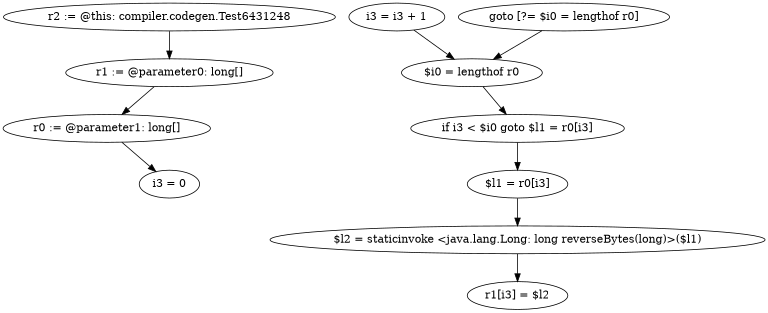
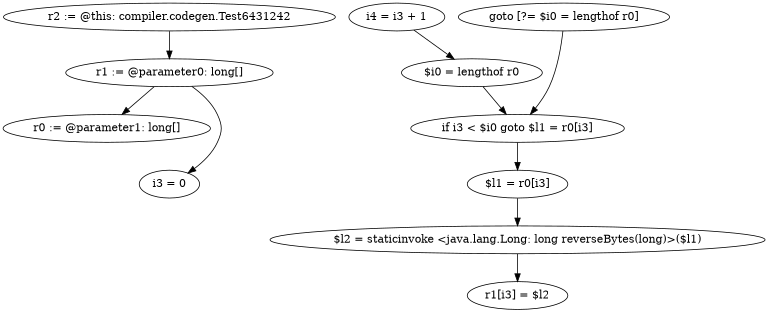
  digraph {
-   "r2 := @this: compiler.codegen.Test6431242" [label="r2 := @this: compiler.codegen.Test6431248"]
+   "r2 := @this: compiler.codegen.Test6431242"
    "r1 := @parameter0: long[]"
    "r0 := @parameter1: long[]"
    "i3 = 0"
    "goto [?= $i0 = lengthof r0]"
    "$i0 = lengthof r0"
    "if i3 < $i0 goto $l1 = r0[i3]"
    "$l1 = r0[i3]"
    "$l2 = staticinvoke <java.lang.Long: long reverseBytes(long)>($l1)"
    "r1[i3] = $l2"
-   "i3 = i3 + 1"
+   "i3 = i3 + 1" [label="i4 = i3 + 1"]
    "r2 := @this: compiler.codegen.Test6431242" -> "r1 := @parameter0: long[]"
    "r1 := @parameter0: long[]" -> "r0 := @parameter1: long[]"
-   "r0 := @parameter1: long[]" -> "i3 = 0"
-   "goto [?= $i0 = lengthof r0]" -> "$i0 = lengthof r0"
+   "r1 := @parameter0: long[]" -> "i3 = 0"
+   "goto [?= $i0 = lengthof r0]" -> "if i3 < $i0 goto $l1 = r0[i3]"
    "$i0 = lengthof r0" -> "if i3 < $i0 goto $l1 = r0[i3]"
    "if i3 < $i0 goto $l1 = r0[i3]" -> "$l1 = r0[i3]"
    "$l1 = r0[i3]" -> "$l2 = staticinvoke <java.lang.Long: long reverseBytes(long)>($l1)"
    "$l2 = staticinvoke <java.lang.Long: long reverseBytes(long)>($l1)" -> "r1[i3] = $l2"
    "i3 = i3 + 1" -> "$i0 = lengthof r0"
  }
